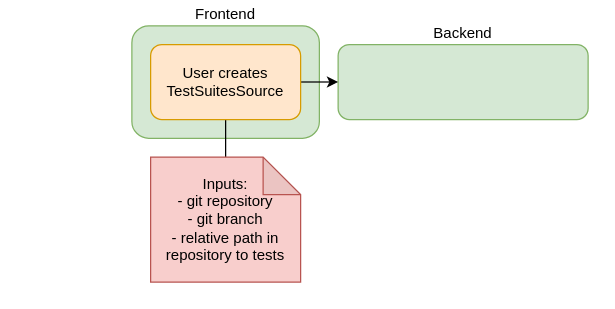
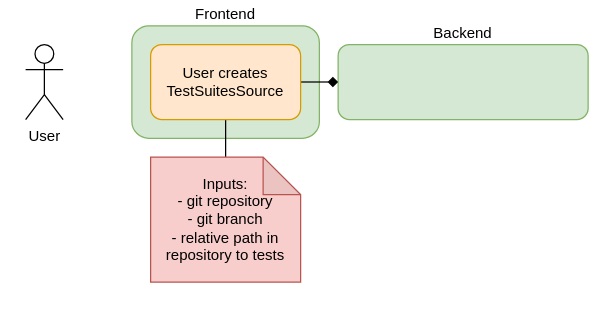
  <mxCell id="0" />
  <mxCell id="1" parent="0" />
  <mxCell id="2" value="Frontend" style="rounded=1;whiteSpace=wrap;html=1;fillColor=#d5e8d4;strokeColor=#82b366;labelPosition=center;verticalLabelPosition=top;align=center;verticalAlign=bottom;" vertex="1" parent="1"><mxGeometry x="105" y="20" width="150" height="90" as="geometry" /></mxCell>
+ <mxCell id="3" value="User" style="shape=umlActor;verticalLabelPosition=bottom;verticalAlign=top;html=1;outlineConnect=0;" vertex="1" parent="1"><mxGeometry x="20" y="35" width="30" height="60" as="geometry" /></mxCell>
  <mxCell id="4" value="Backend" style="rounded=1;whiteSpace=wrap;html=1;fillColor=#d5e8d4;strokeColor=#82b366;labelPosition=center;verticalLabelPosition=top;align=center;verticalAlign=bottom;" vertex="1" parent="1"><mxGeometry x="270" y="35" width="200" height="60" as="geometry" /></mxCell>
  <mxCell id="5" style="edgeStyle=orthogonalEdgeStyle;rounded=0;orthogonalLoop=1;jettySize=auto;html=1;exitX=0.5;exitY=1;exitDx=0;exitDy=0;entryX=0.5;entryY=0;entryDx=0;entryDy=0;entryPerimeter=0;endArrow=none;endFill=0;" edge="1" parent="1" source="7" target="8"><mxGeometry relative="1" as="geometry" /></mxCell>
- <mxCell id="6" style="edgeStyle=orthogonalEdgeStyle;rounded=0;orthogonalLoop=1;jettySize=auto;html=1;exitX=1;exitY=0.5;exitDx=0;exitDy=0;entryX=0;entryY=0.5;entryDx=0;entryDy=0;endArrow=classic;endFill=1;" edge="1" parent="1" source="7" target="4"><mxGeometry relative="1" as="geometry" /></mxCell>
+ <mxCell id="6" style="edgeStyle=orthogonalEdgeStyle;rounded=0;orthogonalLoop=1;jettySize=auto;html=1;exitX=1;exitY=0.5;exitDx=0;exitDy=0;entryX=0;entryY=0.5;entryDx=0;entryDy=0;endArrow=diamond;endFill=1;" edge="1" parent="1" source="7" target="4"><mxGeometry relative="1" as="geometry" /></mxCell>
  <mxCell id="7" value="User creates TestSuitesSource" style="rounded=1;whiteSpace=wrap;html=1;fillColor=#ffe6cc;strokeColor=#d79b00;" vertex="1" parent="1"><mxGeometry x="120" y="35" width="120" height="60" as="geometry" /></mxCell>
  <mxCell id="8" value="Inputs:&lt;br&gt;- git repository&lt;br&gt;- git branch&lt;br&gt;- relative path in repository to tests" style="shape=note;whiteSpace=wrap;html=1;backgroundOutline=1;darkOpacity=0.05;fillColor=#f8cecc;strokeColor=#b85450;" vertex="1" parent="1"><mxGeometry x="120" y="125" width="120" height="100" as="geometry" /></mxCell>
